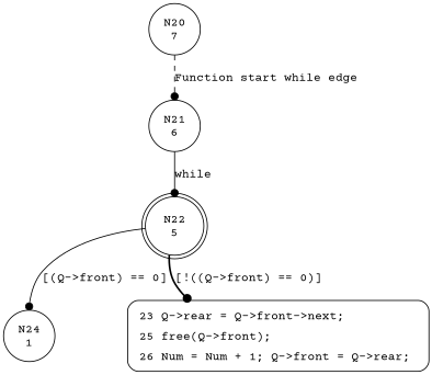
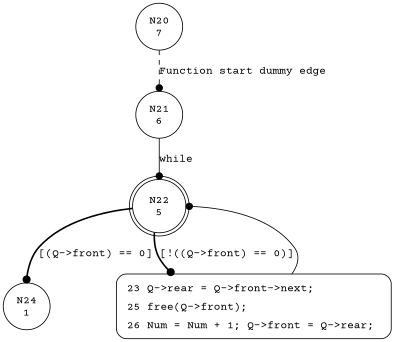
  digraph {
    fontname="Courier Prime"
    node [fontname="Courier Prime" shape=circle]
    edge [arrowhead=dot fontname="Courier Prime" style=solid]
    n1 [label="N20\n7"]
    n2 [label="N21\n6"]
    n3 [label="N22\n5" shape=doublecircle]
    n4 [label="N24\n1"]
    n5 [fillcolor=white label=<<table border="0" cellborder="0" cellpadding="3" bgcolor="white"><tr><td align="right">23</td><td align="left">Q-&gt;rear = Q-&gt;front-&gt;next;</td></tr><tr><td align="right">25</td><td align="left">free(Q-&gt;front);</td></tr><tr><td align="right">26</td><td align="left">Num = Num + 1; Q-&gt;front = Q-&gt;rear; </td></tr></table>> penwidth=1 shape=Mrecord style="filled,bold"]
-   n1 -> n2 [label="Function start while edge" style=dashed]
+   n1 -> n2 [label="Function start dummy edge" style=dashed]
    n2 -> n3 [label=while]
-   n3 -> n4 [label="[(Q->front) == 0]"]
+   n3 -> n4 [label="[(Q->front) == 0]" style=bold]
    n3 -> n5 [label="[!((Q->front) == 0)]" style=bold]
+   n5 -> n3
  }
